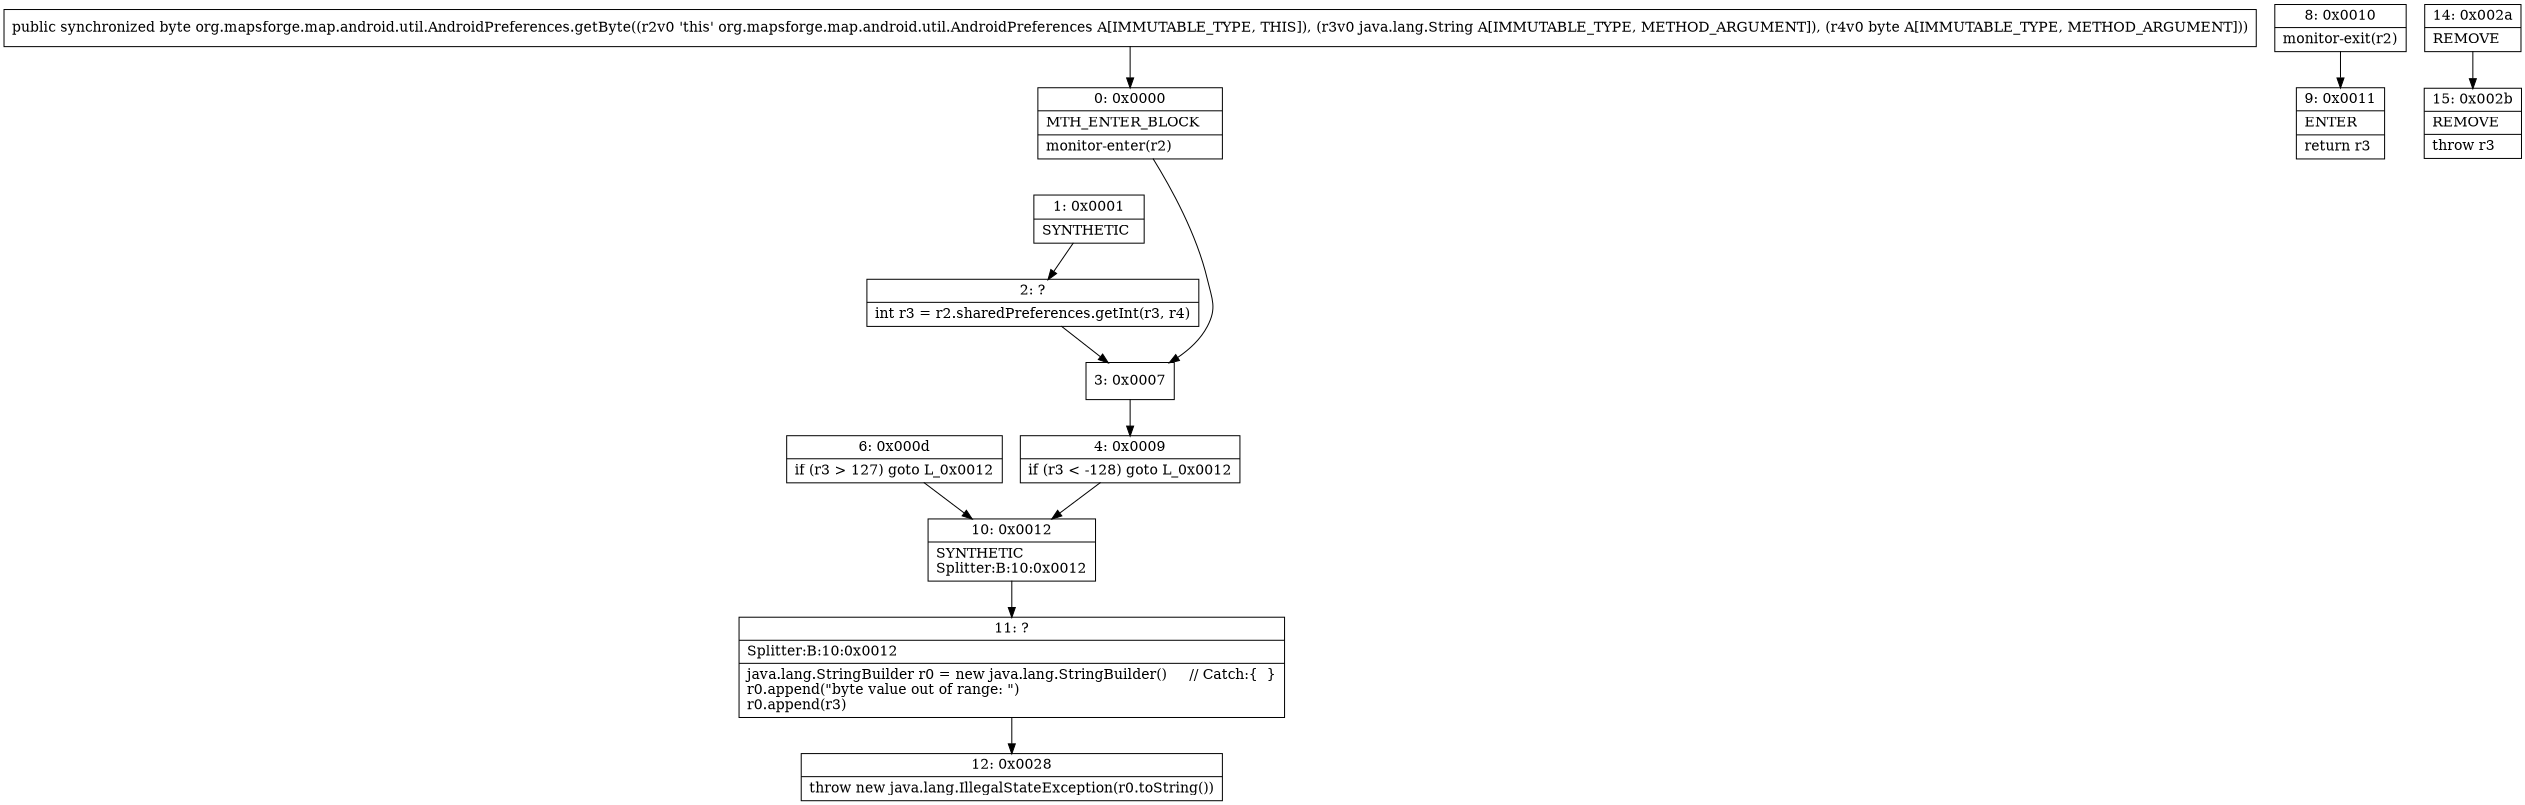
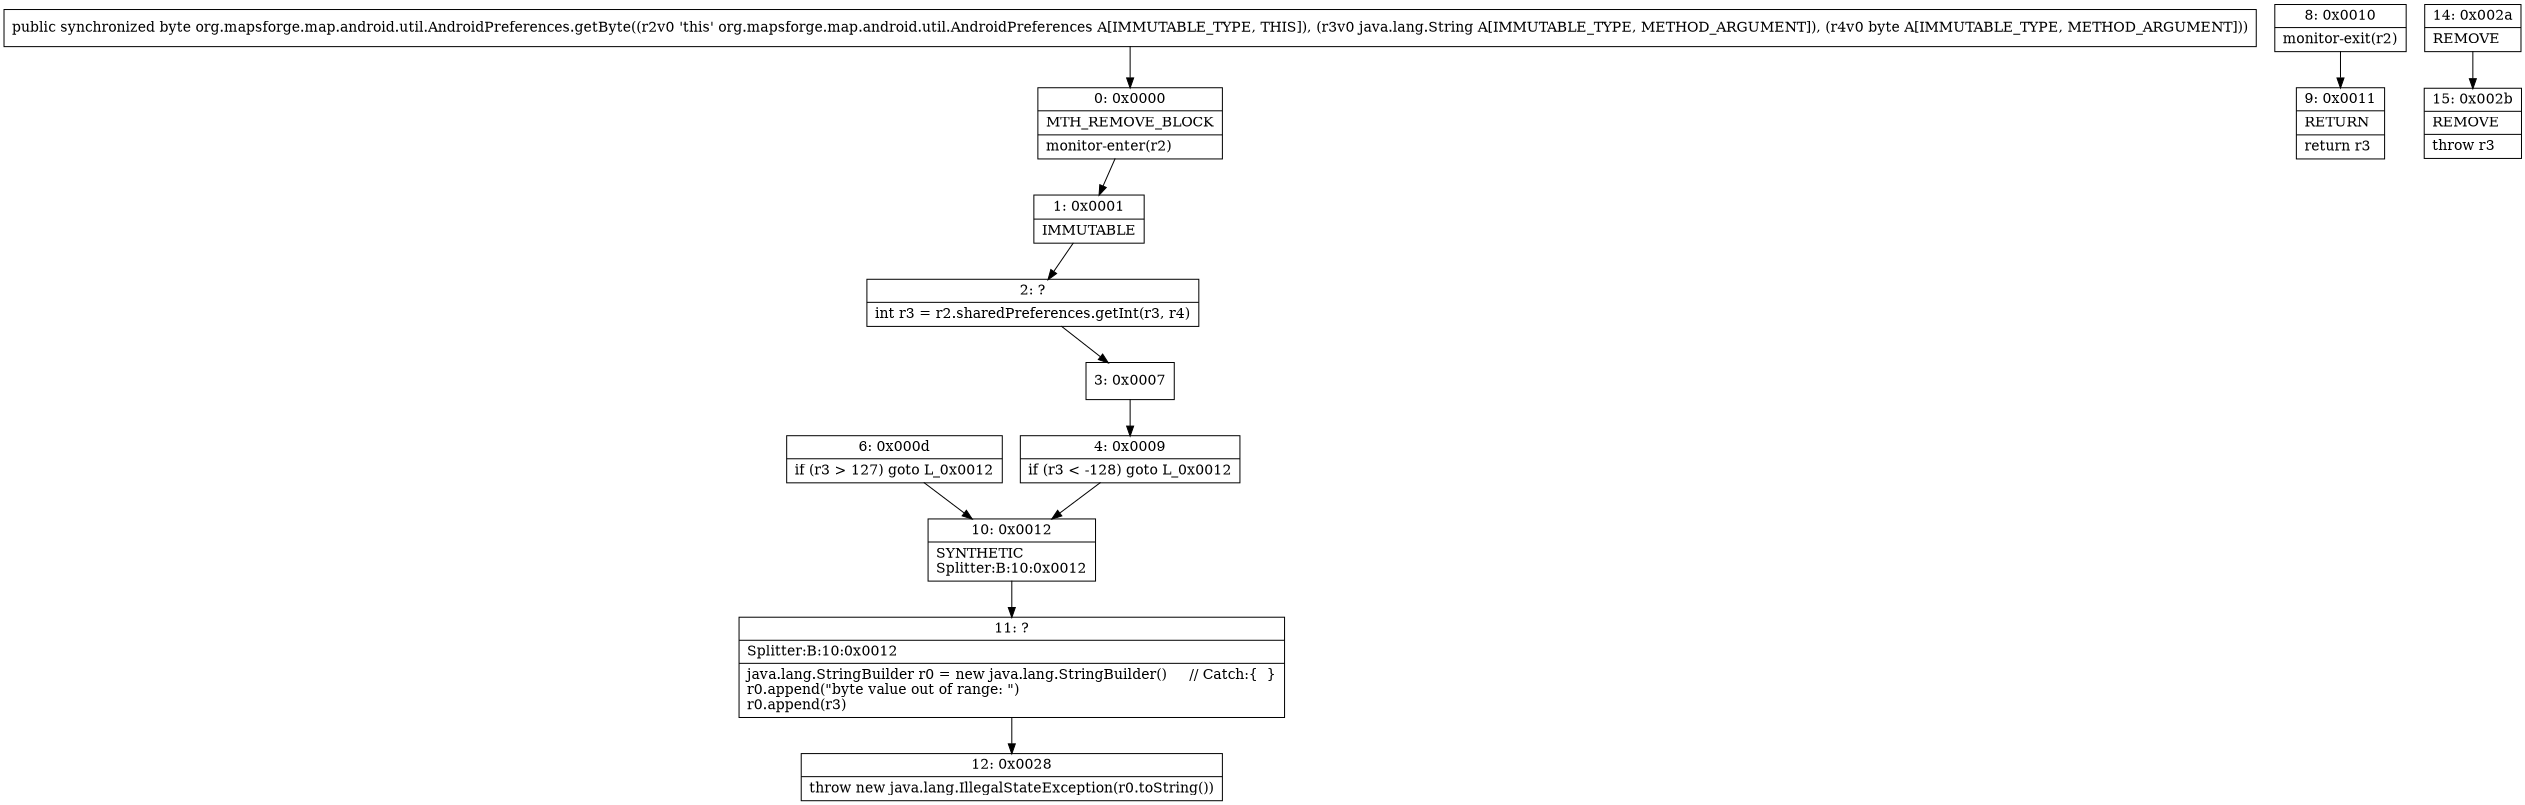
  digraph {
    node [shape=record]
-   n1 [label="{0\:\ 0x0000|MTH_ENTER_BLOCK\l|monitor\-enter(r2)\l}"]
-   n2 [label="{1\:\ 0x0001|SYNTHETIC\l}"]
+   n1 [label="{0\:\ 0x0000|MTH_REMOVE_BLOCK\l|monitor\-enter(r2)\l}"]
+   n2 [label="{1\:\ 0x0001|IMMUTABLE\l}"]
    n3 [label="{2\:\ ?|int r3 = r2.sharedPreferences.getInt(r3, r4)\l}"]
    n4 [label="{3\:\ 0x0007}"]
    n5 [label="{4\:\ 0x0009|if (r3 \< \-128) goto L_0x0012\l}"]
    n6 [label="{10\:\ 0x0012|SYNTHETIC\lSplitter:B:10:0x0012\l}"]
    n7 [label="{11\:\ ?|Splitter:B:10:0x0012\l|java.lang.StringBuilder r0 = new java.lang.StringBuilder()     \/\/ Catch:\{  \}\lr0.append(\"byte value out of range: \")\lr0.append(r3)\l}"]
    n8 [label="{6\:\ 0x000d|if (r3 \> 127) goto L_0x0012\l}"]
    n9 [label="{8\:\ 0x0010|monitor\-exit(r2)\l}"]
-   n10 [label="{9\:\ 0x0011|ENTER\l|return r3\l}"]
+   n10 [label="{9\:\ 0x0011|RETURN\l|return r3\l}"]
    n11 [label="{12\:\ 0x0028|throw new java.lang.IllegalStateException(r0.toString())\l}"]
    n12 [label="{14\:\ 0x002a|REMOVE\l}"]
    n13 [label="{15\:\ 0x002b|REMOVE\l|throw r3\l}"]
    n14 [label="{public synchronized byte org.mapsforge.map.android.util.AndroidPreferences.getByte((r2v0 'this' org.mapsforge.map.android.util.AndroidPreferences A[IMMUTABLE_TYPE, THIS]), (r3v0 java.lang.String A[IMMUTABLE_TYPE, METHOD_ARGUMENT]), (r4v0 byte A[IMMUTABLE_TYPE, METHOD_ARGUMENT])) }"]
-   n1 -> n4
+   n1 -> n2
    n2 -> n3
    n3 -> n4
    n4 -> n5
    n5 -> n6
    n6 -> n7
    n7 -> n11
    n8 -> n6
    n9 -> n10
    n12 -> n13
    n14 -> n1
  }
